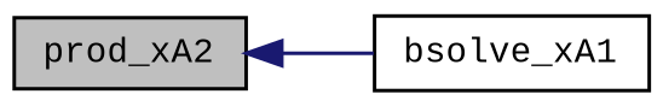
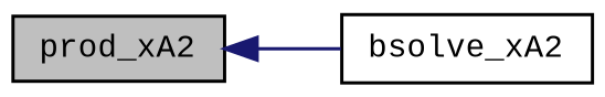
  digraph {
    rankdir=LR
    fontname="Liberation Mono"
    node [color=black fontname="Liberation Mono" fontsize=10 shape=record style=filled]
    n1 [fillcolor=grey75 fontcolor=black height=0.2 label=prod_xA2 width=0.4]
-   n2 [fillcolor=white height=0.2 label=bsolve_xA1 width=0.4]
+   n2 [fillcolor=white height=0.2 label=bsolve_xA2 width=0.4]
    n1 -> n2 [color=midnightblue dir=back fontname="Liberation Mono" fontsize=10 labelfontname=Helvetica labelfontsize=10 style=solid]
  }
